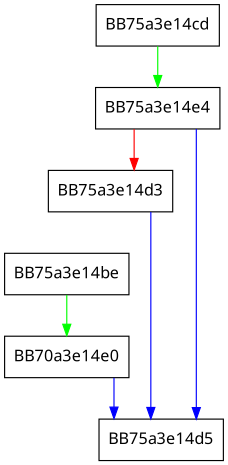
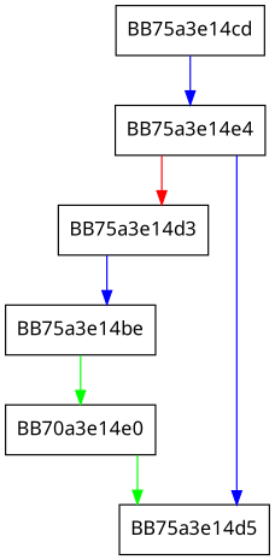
  digraph {
    fontname="Noto Sans"
    splines=ortho
    node [fontname="Noto Sans" shape=box]
    edge [color=blue fontname="Noto Sans"]
    BB75a3e14cd
    BB75a3e14e4
    n3 [label=BB70a3e14e0]
    BB75a3e14be
    BB75a3e14d3
    BB75a3e14d5
-   BB75a3e14cd -> BB75a3e14e4 [color=green]
+   BB75a3e14cd -> BB75a3e14e4
    BB75a3e14e4 -> BB75a3e14d3 [color=red]
    BB75a3e14e4 -> BB75a3e14d5
-   n3 -> BB75a3e14d5
+   n3 -> BB75a3e14d5 [color=green]
    BB75a3e14be -> n3 [color=green]
-   BB75a3e14d3 -> BB75a3e14d5
+   BB75a3e14d3 -> BB75a3e14be
  }
